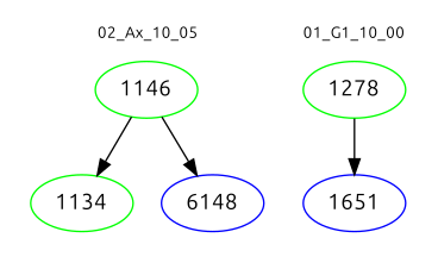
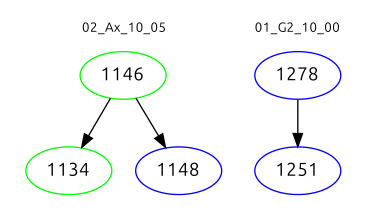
  digraph {
    fontname=Ubuntu
    node [color=blue fontname=Ubuntu]
    edge [color=black fontname=Ubuntu]
    n1 [color=green label=1146]
    n2 [color=green label=1134]
-   n3 [label=6148]
-   n4 [color=green label=1278]
-   n5 [label=1651]
+   n3 [label=1148]
+   n4 [label=1278]
+   n5 [label=1251]
    subgraph cluster_1 {
      color=white
      fontsize=10
      label="02_Ax_10_05"
      n1
      n2
      n3
    }
    subgraph cluster_2 {
      color=white
      fontsize=10
-     label="01_G1_10_00"
+     label="01_G2_10_00"
      n4
      n5
    }
    n1 -> n2
    n1 -> n3
    n4 -> n5
  }
